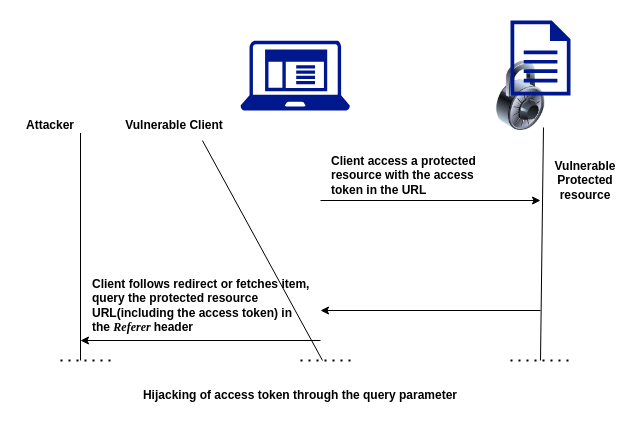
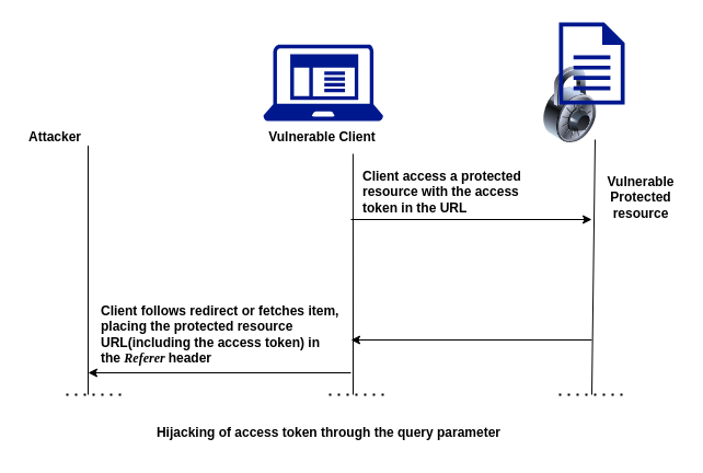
  <mxCell id="0" />
  <mxCell id="1" parent="0" />
  <mxCell id="2" value="" style="shape=image;html=1;verticalAlign=top;verticalLabelPosition=bottom;labelBackgroundColor=#ffffff;imageAspect=0;aspect=fixed;image=https://cdn2.iconfinder.com/data/icons/woothemes/PNG/intruder.png" vertex="1" parent="1"><mxGeometry x="30" y="40" width="80" height="80" as="geometry" /></mxCell>
  <mxCell id="3" value="" style="sketch=0;aspect=fixed;pointerEvents=1;shadow=0;dashed=0;html=1;strokeColor=none;labelPosition=center;verticalLabelPosition=bottom;verticalAlign=top;align=center;fillColor=#00188D;shape=mxgraph.mscae.enterprise.client_application" vertex="1" parent="1"><mxGeometry x="240" y="40" width="109.39" height="70" as="geometry" /></mxCell>
  <mxCell id="4" value="" style="image;html=1;image=img/lib/clip_art/general/Lock_128x128.png" vertex="1" parent="1"><mxGeometry x="490" y="60" width="60" height="70" as="geometry" /></mxCell>
  <mxCell id="5" value="" style="sketch=0;aspect=fixed;pointerEvents=1;shadow=0;dashed=0;html=1;strokeColor=none;labelPosition=center;verticalLabelPosition=bottom;verticalAlign=top;align=center;fillColor=#00188D;shape=mxgraph.mscae.enterprise.document" vertex="1" parent="1"><mxGeometry x="510" y="20" width="60" height="75" as="geometry" /></mxCell>
  <mxCell id="6" value="&lt;b&gt;Attacker&lt;/b&gt;" style="text;html=1;align=center;verticalAlign=middle;whiteSpace=wrap;rounded=0;" vertex="1" parent="1"><mxGeometry x="20" y="110" width="60" height="30" as="geometry" /></mxCell>
- <mxCell id="7" value="&lt;b&gt;Vulnerable Client&lt;/b&gt;" style="text;html=1;align=center;verticalAlign=middle;whiteSpace=wrap;rounded=0;" vertex="1" parent="1"><mxGeometry x="119.39" y="110" width="110" height="30" as="geometry" /></mxCell>
+ <mxCell id="7" value="&lt;b&gt;Vulnerable Client&lt;/b&gt;" style="text;html=1;align=center;verticalAlign=middle;whiteSpace=wrap;rounded=0;" vertex="1" parent="1"><mxGeometry x="239.39" y="110" width="110" height="30" as="geometry" /></mxCell>
  <mxCell id="8" value="&lt;b&gt;Vulnerable Protected resource&lt;/b&gt;" style="text;html=1;align=center;verticalAlign=middle;whiteSpace=wrap;rounded=0;" vertex="1" parent="1"><mxGeometry x="550" y="165" width="70" height="30" as="geometry" /></mxCell>
  <mxCell id="9" value="" style="endArrow=none;html=1;rounded=0;entryX=1;entryY=0.75;entryDx=0;entryDy=0;" edge="1" parent="1" target="6"><mxGeometry width="50" height="50" relative="1" as="geometry"><mxPoint x="80" y="360" as="sourcePoint" /><mxPoint x="420" y="220" as="targetPoint" /></mxGeometry></mxCell>
  <mxCell id="10" value="" style="endArrow=none;dashed=1;html=1;dashPattern=1 3;strokeWidth=2;rounded=0;" edge="1" parent="1"><mxGeometry width="50" height="50" relative="1" as="geometry"><mxPoint x="60" y="360" as="sourcePoint" /><mxPoint x="110" y="360" as="targetPoint" /></mxGeometry></mxCell>
  <mxCell id="11" value="" style="endArrow=none;html=1;rounded=0;entryX=0.75;entryY=1;entryDx=0;entryDy=0;" edge="1" parent="1" target="7"><mxGeometry width="50" height="50" relative="1" as="geometry"><mxPoint x="322" y="360" as="sourcePoint" /><mxPoint x="420" y="220" as="targetPoint" /></mxGeometry></mxCell>
  <mxCell id="12" value="" style="endArrow=none;dashed=1;html=1;dashPattern=1 3;strokeWidth=2;rounded=0;" edge="1" parent="1"><mxGeometry width="50" height="50" relative="1" as="geometry"><mxPoint x="300" y="360" as="sourcePoint" /><mxPoint x="350" y="360" as="targetPoint" /></mxGeometry></mxCell>
  <mxCell id="13" value="" style="endArrow=none;html=1;rounded=0;entryX=0.883;entryY=0.957;entryDx=0;entryDy=0;entryPerimeter=0;" edge="1" parent="1" target="4"><mxGeometry width="50" height="50" relative="1" as="geometry"><mxPoint x="540" y="360" as="sourcePoint" /><mxPoint x="420" y="220" as="targetPoint" /></mxGeometry></mxCell>
  <mxCell id="14" value="" style="endArrow=none;dashed=1;html=1;dashPattern=1 3;strokeWidth=2;rounded=0;" edge="1" parent="1"><mxGeometry width="50" height="50" relative="1" as="geometry"><mxPoint x="510" y="360" as="sourcePoint" /><mxPoint x="570" y="360" as="targetPoint" /></mxGeometry></mxCell>
  <mxCell id="15" value="" style="endArrow=classic;html=1;rounded=0;" edge="1" parent="1"><mxGeometry width="50" height="50" relative="1" as="geometry"><mxPoint x="320" y="200" as="sourcePoint" /><mxPoint x="540" y="200" as="targetPoint" /></mxGeometry></mxCell>
  <mxCell id="16" value="" style="endArrow=classic;html=1;rounded=0;" edge="1" parent="1"><mxGeometry width="50" height="50" relative="1" as="geometry"><mxPoint x="540" y="310" as="sourcePoint" /><mxPoint x="320" y="310" as="targetPoint" /></mxGeometry></mxCell>
  <mxCell id="17" value="" style="endArrow=classic;html=1;rounded=0;" edge="1" parent="1"><mxGeometry width="50" height="50" relative="1" as="geometry"><mxPoint x="320" y="340" as="sourcePoint" /><mxPoint x="80" y="340" as="targetPoint" /></mxGeometry></mxCell>
  <mxCell id="18" value="&lt;b&gt;Hijacking of access token through the query parameter&lt;/b&gt;" style="text;html=1;align=center;verticalAlign=middle;whiteSpace=wrap;rounded=0;" vertex="1" parent="1"><mxGeometry x="70" y="380" width="460" height="30" as="geometry" /></mxCell>
  <mxCell id="19" value="&lt;b&gt;Client access a protected resource with the access token in the URL&lt;/b&gt;" style="text;html=1;align=left;verticalAlign=middle;whiteSpace=wrap;rounded=0;" vertex="1" parent="1"><mxGeometry x="329.39" y="160" width="160.61" height="30" as="geometry" /></mxCell>
- <mxCell id="20" value="&lt;b&gt;Client follows redirect or fetches item, query the protected resource URL(including the access token) in the &lt;i&gt;&lt;font face=&quot;Comic Sans MS&quot;&gt;Referer &lt;/font&gt;&lt;/i&gt;header&lt;/b&gt;" style="text;html=1;align=left;verticalAlign=middle;whiteSpace=wrap;rounded=0;" vertex="1" parent="1"><mxGeometry x="90" y="290" width="220" height="30" as="geometry" /></mxCell>
+ <mxCell id="20" value="&lt;b&gt;Client follows redirect or fetches item, placing the protected resource URL(including the access token) in the &lt;i&gt;&lt;font face=&quot;Comic Sans MS&quot;&gt;Referer &lt;/font&gt;&lt;/i&gt;header&lt;/b&gt;" style="text;html=1;align=left;verticalAlign=middle;whiteSpace=wrap;rounded=0;" vertex="1" parent="1"><mxGeometry x="90" y="290" width="220" height="30" as="geometry" /></mxCell>
